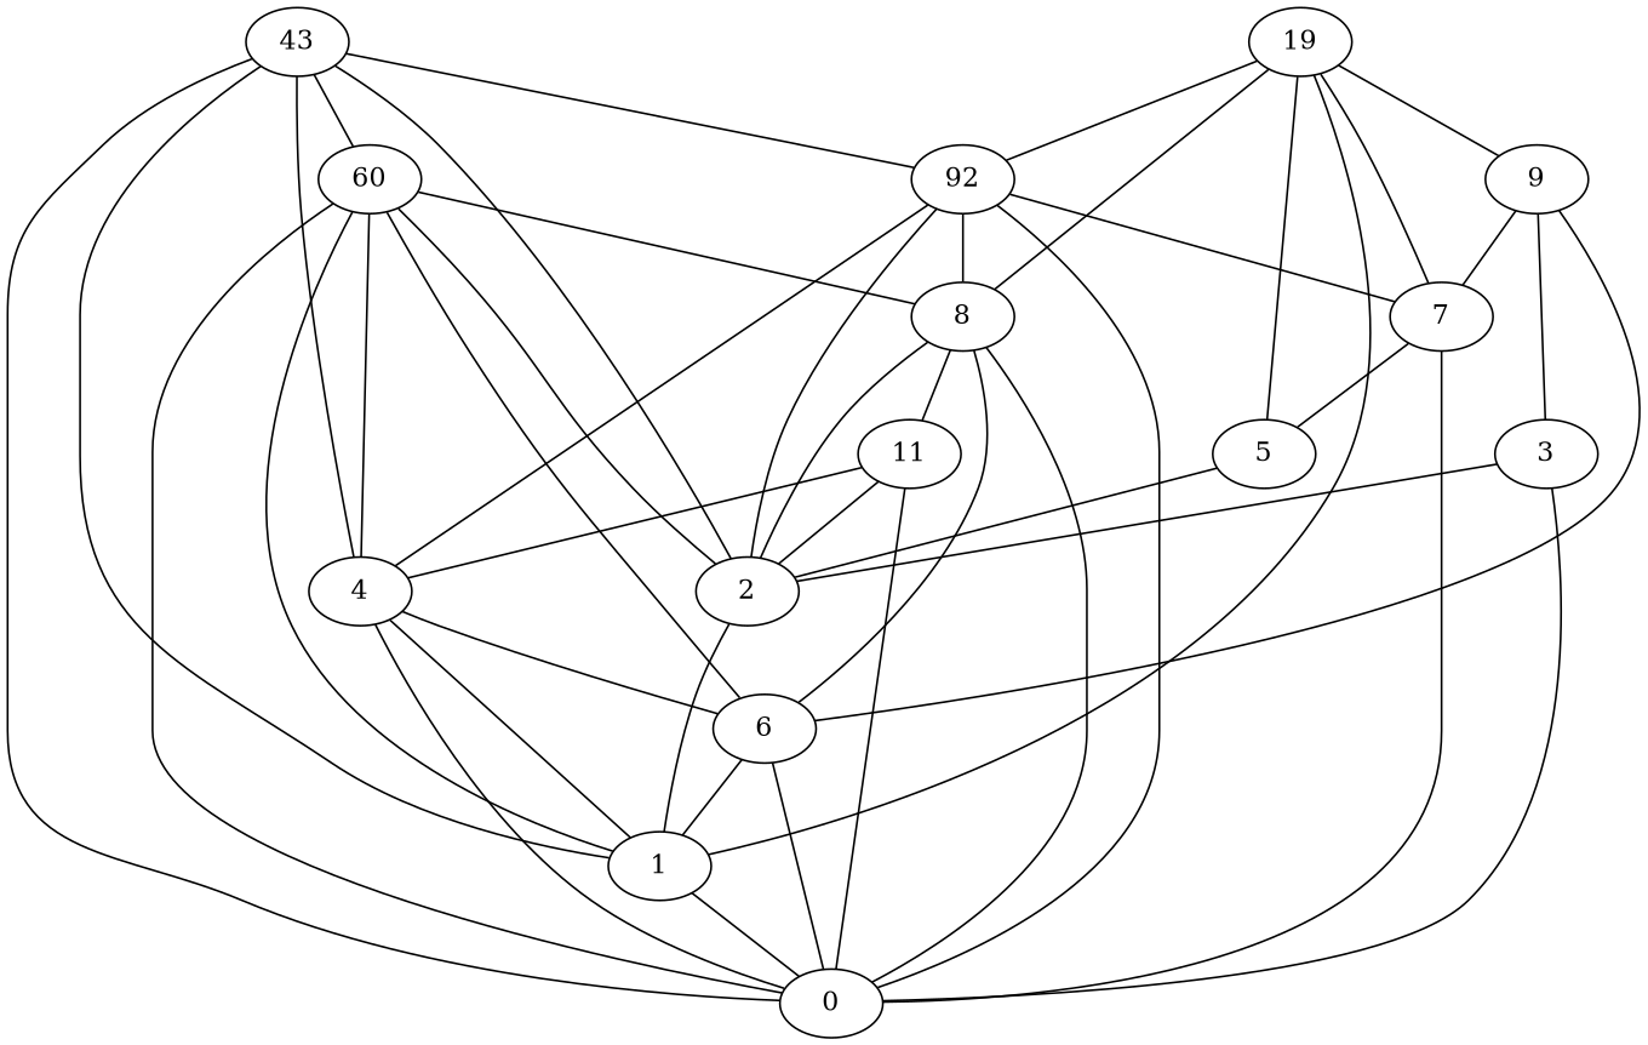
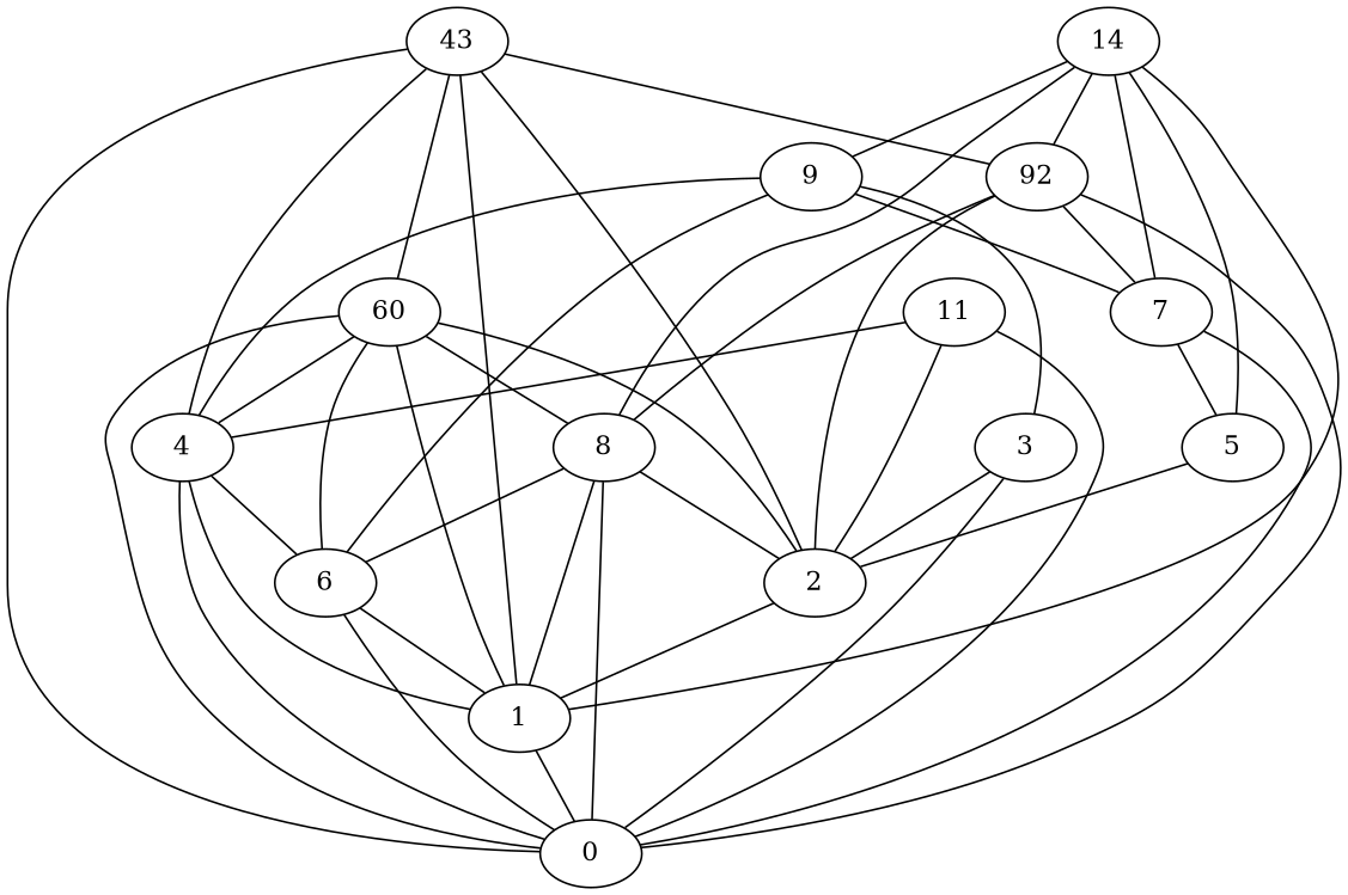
  digraph {
    rankdir=BT
    edge [arrowhead=both]
    0
    1
    3
    4
    6
    7
    8
    n8 [label=60]
    11
    n10 [label=92]
    n11 [label=43]
    2
-   14 [label=19]
+   14
    9
    5
    0 -> 1
    0 -> 3
    0 -> 4
    0 -> 6
    0 -> 7
    0 -> 8
    0 -> n8
    0 -> 11
    0 -> n10
    0 -> n11
    1 -> 4
    1 -> 6
-   11 -> 8
+   1 -> 8
    1 -> n8
    1 -> n11
    1 -> 2
    1 -> 14
    3 -> 9
    4 -> n8
    4 -> 11
    4 -> n11
-   4 -> n10
+   4 -> 9
    6 -> 4
    6 -> 8
    6 -> n8
    6 -> 9
    7 -> n10
    7 -> 14
    7 -> 9
    8 -> n8
    8 -> n10
    8 -> 14
    n8 -> n11
    n10 -> n11
    n10 -> 14
    2 -> 3
    2 -> 8
    2 -> n8
    2 -> 11
    2 -> n10
    2 -> n11
    2 -> 5
    9 -> 14
    5 -> 7
    5 -> 14
  }
